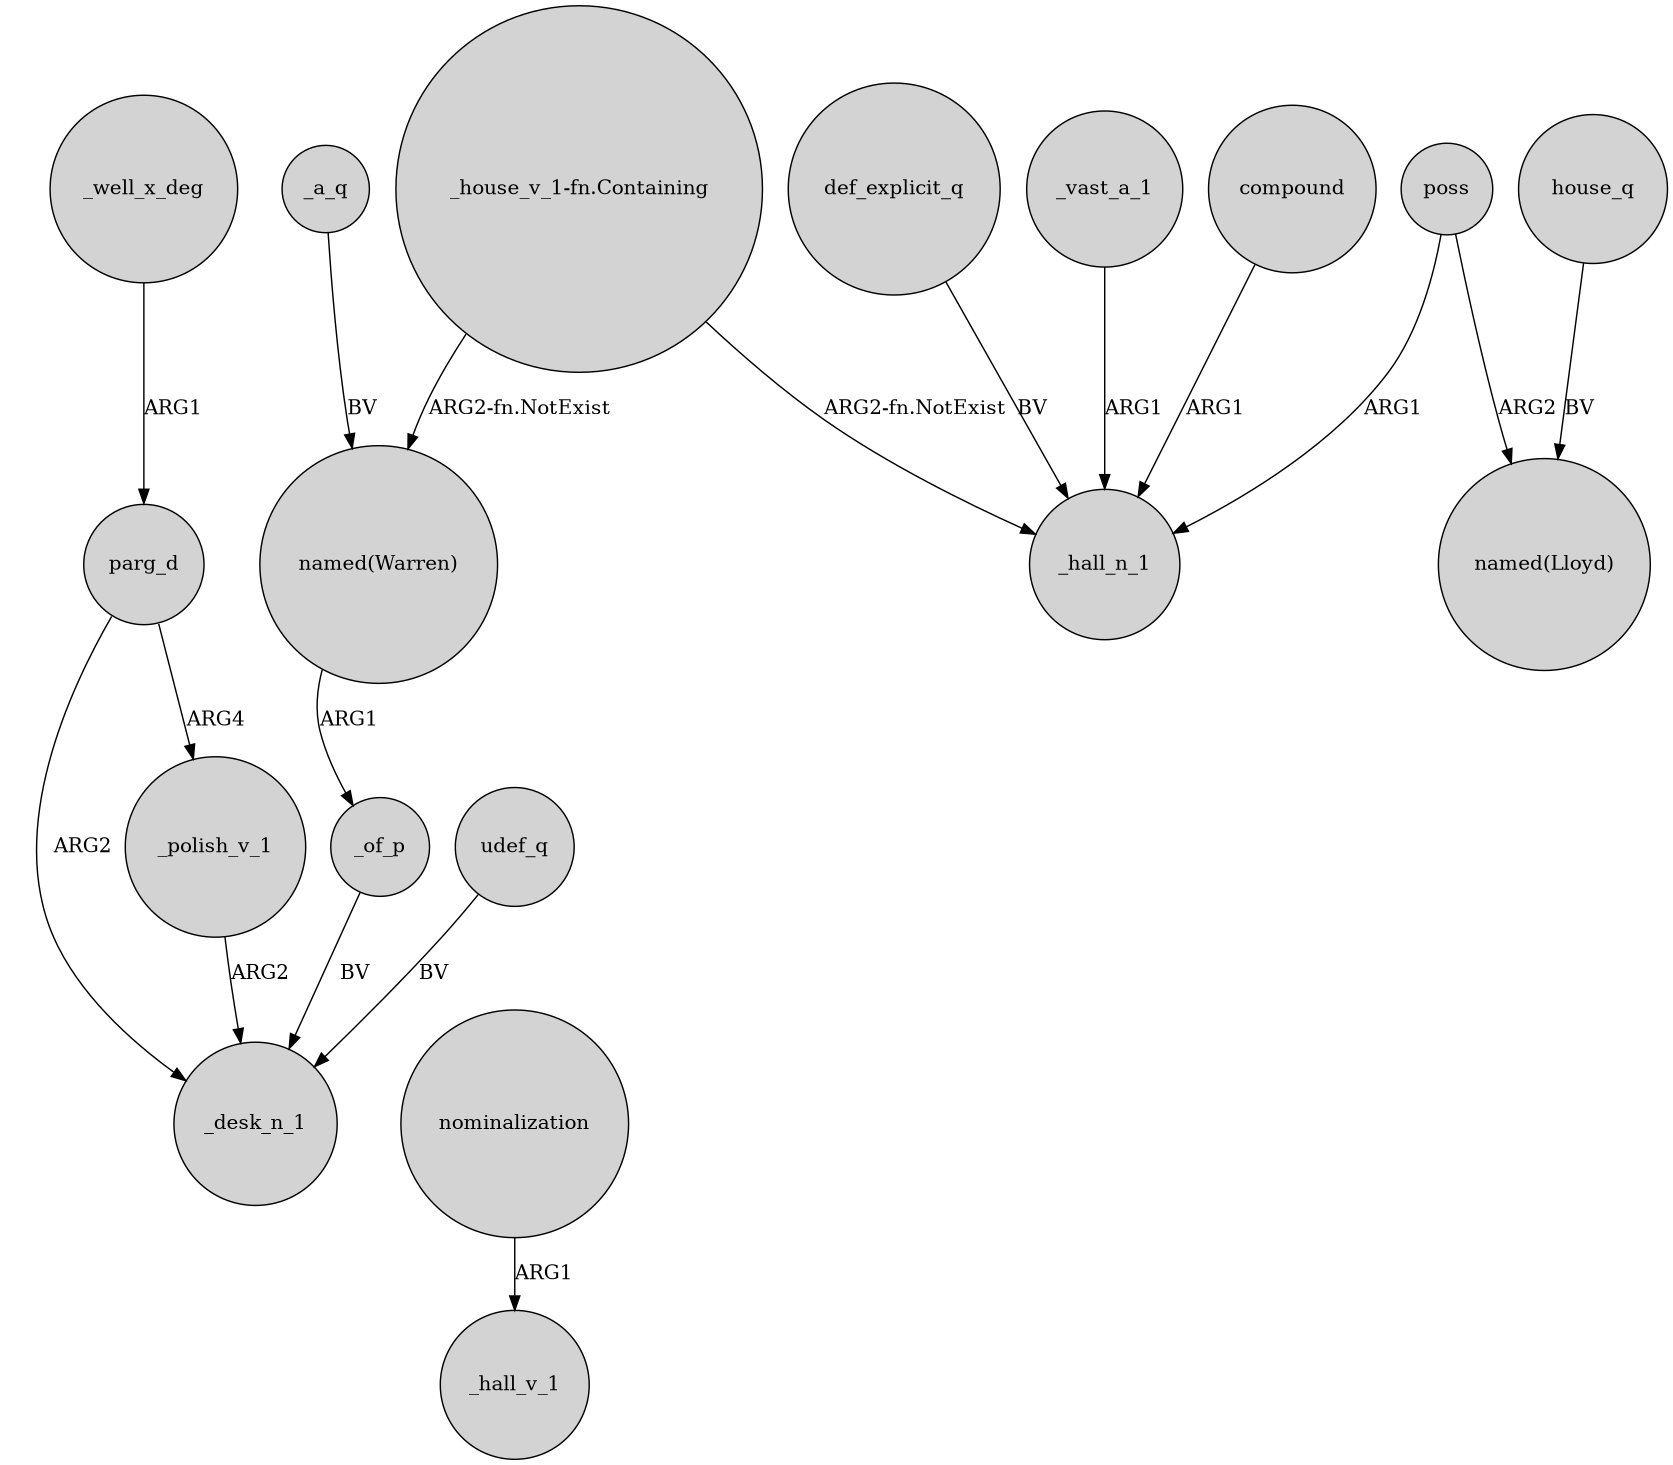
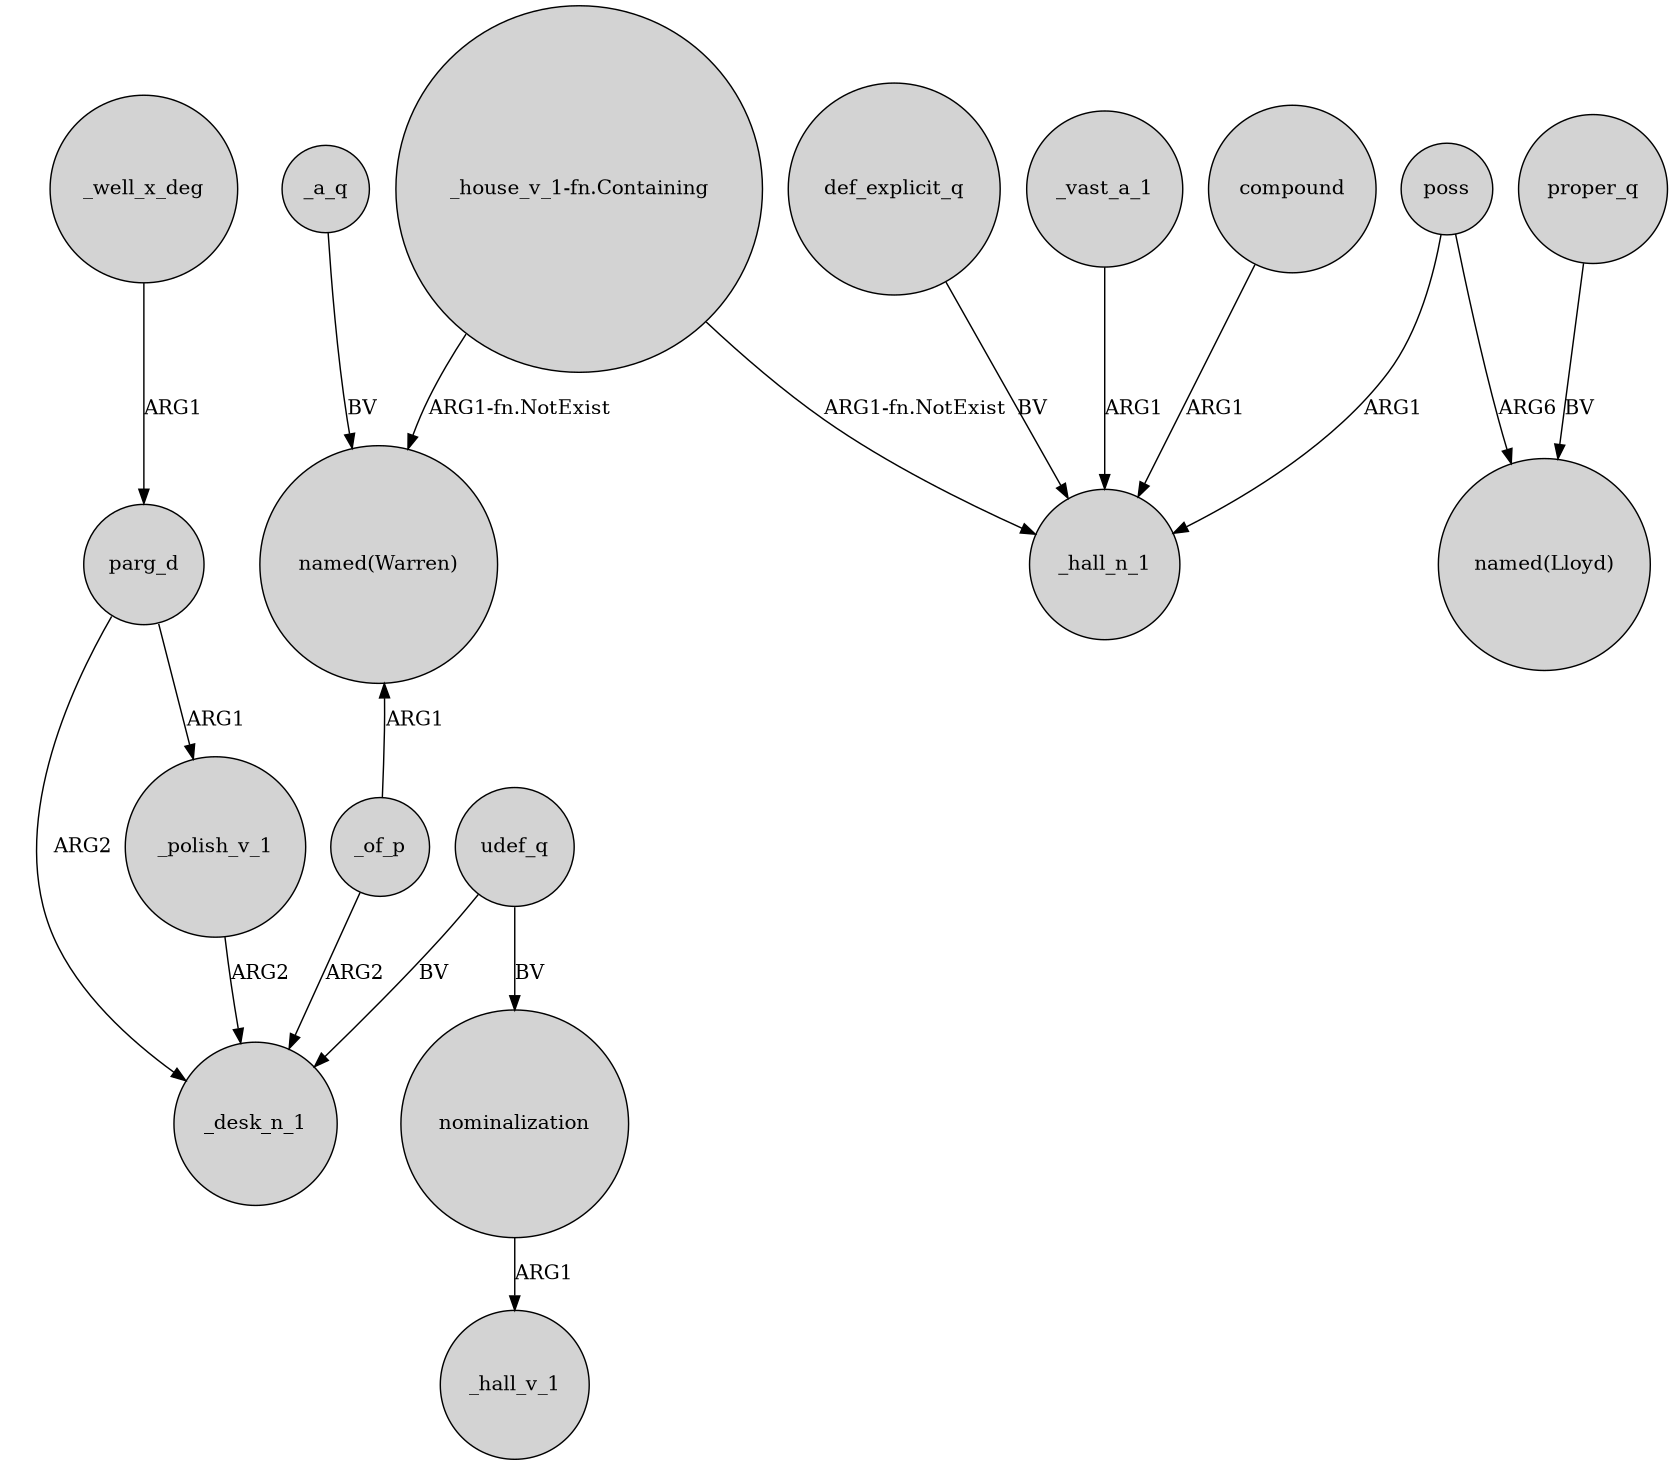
  digraph {
    node [shape=circle style=filled]
    compound
    _hall_n_1
    n3 [label=_hall_v_1]
    nominalization
    _of_p
    _desk_n_1
    "named(Warren)"
    _polish_v_1
    _well_x_deg
    parg_d
-   proper_q [label=house_q]
+   proper_q
    "named(Lloyd)"
    "_house_v_1-fn.Containing"
    _vast_a_1
    poss
    udef_q
    _a_q
    def_explicit_q
    compound -> _hall_n_1 [label=ARG1]
    nominalization -> n3 [label=ARG1]
-   _of_p -> _desk_n_1 [label=BV]
-   "named(Warren)" -> _of_p [label=ARG1]
+   _of_p -> _desk_n_1 [label=ARG2]
+   _of_p -> "named(Warren)" [label=ARG1]
    _polish_v_1 -> _desk_n_1 [label=ARG2]
    _well_x_deg -> parg_d [label=ARG1]
    parg_d -> _desk_n_1 [label=ARG2]
-   parg_d -> _polish_v_1 [label=ARG4]
+   parg_d -> _polish_v_1 [label=ARG1]
    proper_q -> "named(Lloyd)" [label=BV]
-   "_house_v_1-fn.Containing" -> _hall_n_1 [label="ARG2-fn.NotExist"]
-   "_house_v_1-fn.Containing" -> "named(Warren)" [label="ARG2-fn.NotExist"]
+   "_house_v_1-fn.Containing" -> _hall_n_1 [label="ARG1-fn.NotExist"]
+   "_house_v_1-fn.Containing" -> "named(Warren)" [label="ARG1-fn.NotExist"]
    _vast_a_1 -> _hall_n_1 [label=ARG1]
    poss -> _hall_n_1 [label=ARG1]
-   poss -> "named(Lloyd)" [label=ARG2]
+   poss -> "named(Lloyd)" [label=ARG6]
+   udef_q -> nominalization [label=BV]
    udef_q -> _desk_n_1 [label=BV]
    _a_q -> "named(Warren)" [label=BV]
    def_explicit_q -> _hall_n_1 [label=BV]
  }
